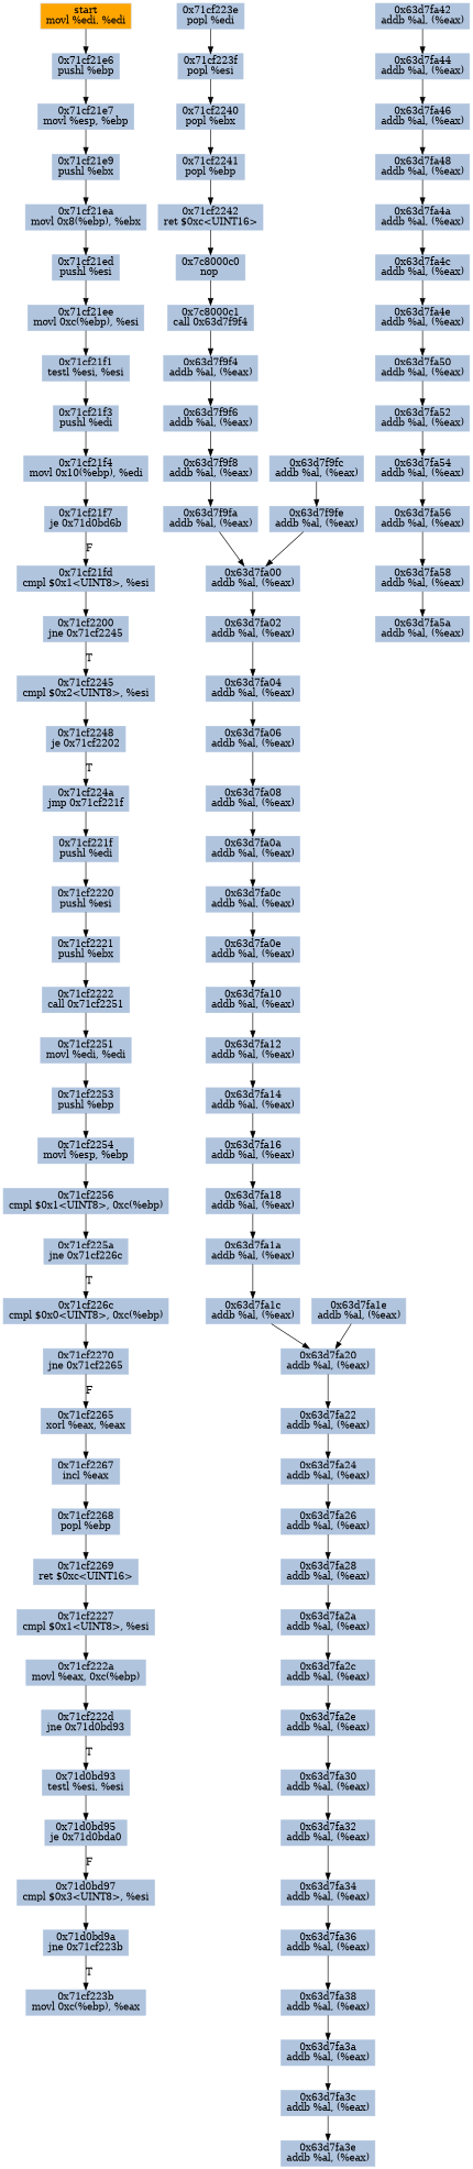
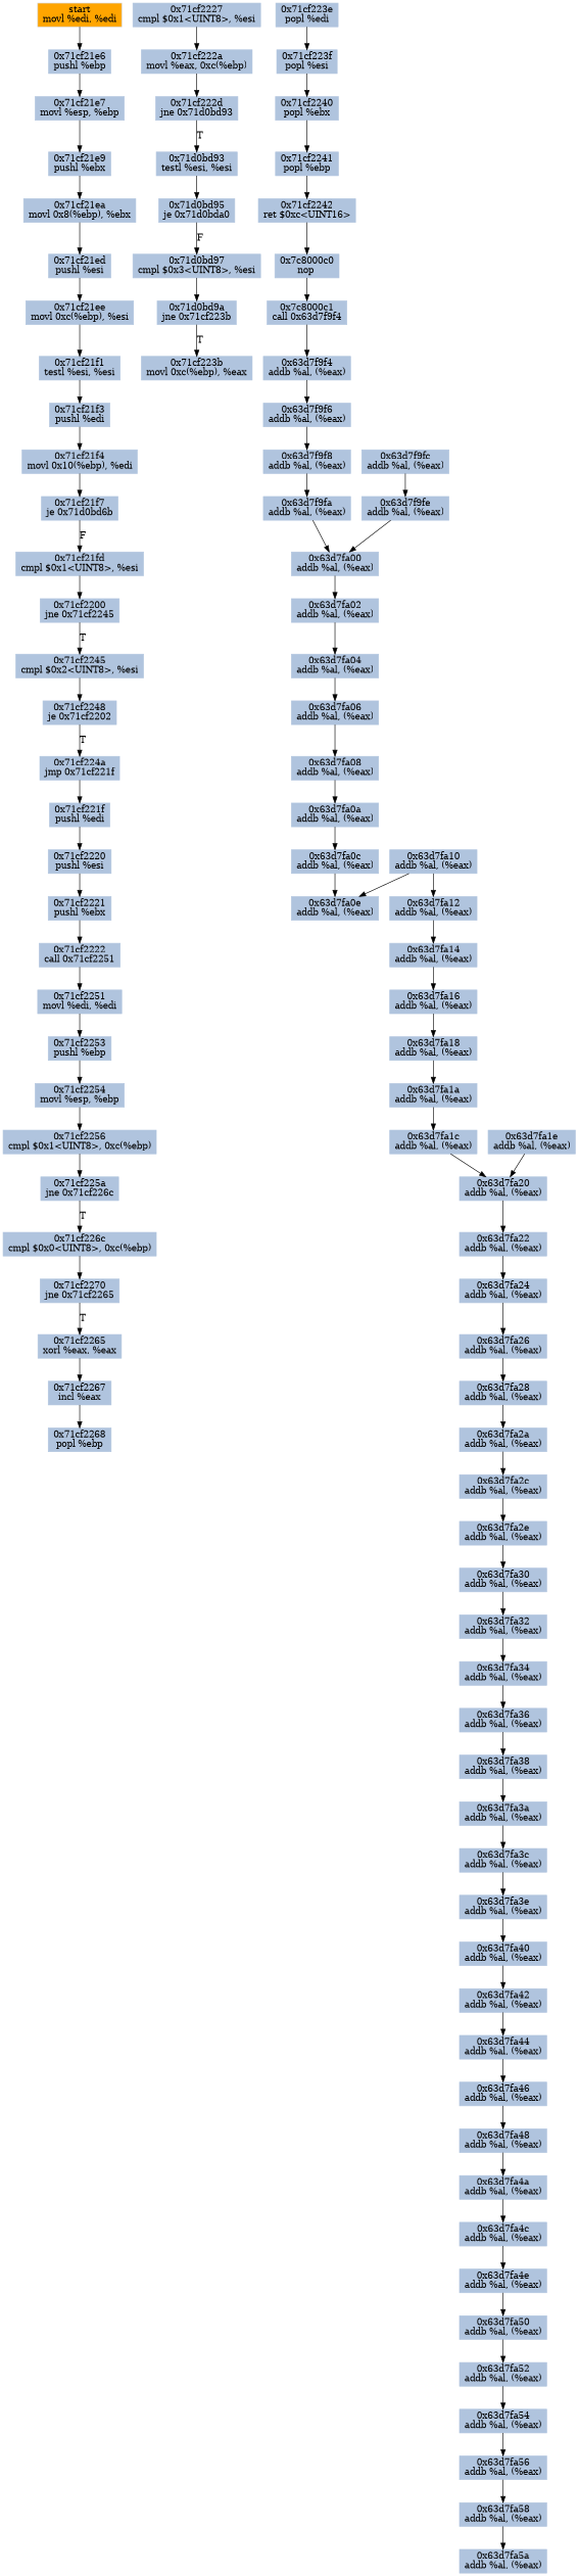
  digraph {
    node [color=lightsteelblue fillcolor=lightsteelblue shape=rectangle style=filled]
    edge [color="#000000"]
    n1 [color=lightgrey fillcolor=orange label="start\nmovl %edi, %edi"]
    n2 [label="0x71cf21e6\npushl %ebp"]
    n3 [label="0x71cf21e7\nmovl %esp, %ebp"]
    n4 [label="0x71cf21e9\npushl %ebx"]
    n5 [label="0x71cf21ea\nmovl 0x8(%ebp), %ebx"]
    n6 [label="0x71cf21ed\npushl %esi"]
    n7 [label="0x71cf21ee\nmovl 0xc(%ebp), %esi"]
    n8 [label="0x71cf21f1\ntestl %esi, %esi"]
    n9 [label="0x71cf21f3\npushl %edi"]
    n10 [label="0x71cf21f4\nmovl 0x10(%ebp), %edi"]
    n11 [label="0x71cf21f7\nje 0x71d0bd6b"]
    n12 [label="0x71cf21fd\ncmpl $0x1<UINT8>, %esi"]
    n13 [label="0x71cf2200\njne 0x71cf2245"]
    n14 [label="0x71cf2245\ncmpl $0x2<UINT8>, %esi"]
    n15 [label="0x71cf2248\nje 0x71cf2202"]
    n16 [label="0x71cf224a\njmp 0x71cf221f"]
    n17 [label="0x71cf221f\npushl %edi"]
    n18 [label="0x71cf2220\npushl %esi"]
    n19 [label="0x71cf2221\npushl %ebx"]
    n20 [label="0x71cf2222\ncall 0x71cf2251"]
    n21 [label="0x71cf2251\nmovl %edi, %edi"]
    n22 [label="0x71cf2253\npushl %ebp"]
    n23 [label="0x71cf2254\nmovl %esp, %ebp"]
    n24 [label="0x71cf2256\ncmpl $0x1<UINT8>, 0xc(%ebp)"]
    n25 [label="0x71cf225a\njne 0x71cf226c"]
    n26 [label="0x71cf226c\ncmpl $0x0<UINT8>, 0xc(%ebp)"]
    n27 [label="0x71cf2270\njne 0x71cf2265"]
    n28 [label="0x71cf2265\nxorl %eax, %eax"]
    n29 [label="0x71cf2267\nincl %eax"]
    n30 [label="0x71cf2268\npopl %ebp"]
-   n31 [label="0x71cf2269\nret $0xc<UINT16>"]
    n32 [label="0x71cf2227\ncmpl $0x1<UINT8>, %esi"]
    n33 [label="0x71cf222a\nmovl %eax, 0xc(%ebp)"]
    n34 [label="0x71cf222d\njne 0x71d0bd93"]
    n35 [label="0x71d0bd93\ntestl %esi, %esi"]
    n36 [label="0x71d0bd95\nje 0x71d0bda0"]
    n37 [label="0x71d0bd97\ncmpl $0x3<UINT8>, %esi"]
    n38 [label="0x71d0bd9a\njne 0x71cf223b"]
    n39 [label="0x71cf223b\nmovl 0xc(%ebp), %eax"]
    n40 [label="0x71cf223e\npopl %edi"]
    n41 [label="0x71cf223f\npopl %esi"]
    n42 [label="0x71cf2240\npopl %ebx"]
    n43 [label="0x71cf2241\npopl %ebp"]
    n44 [label="0x71cf2242\nret $0xc<UINT16>"]
    n45 [label="0x7c8000c0\nnop "]
    n46 [label="0x7c8000c1\ncall 0x63d7f9f4"]
    n47 [label="0x63d7f9f4\naddb %al, (%eax)"]
    n48 [label="0x63d7f9f6\naddb %al, (%eax)"]
    n49 [label="0x63d7f9f8\naddb %al, (%eax)"]
    n50 [label="0x63d7f9fa\naddb %al, (%eax)"]
    n51 [label="0x63d7fa00\naddb %al, (%eax)"]
    n52 [label="0x63d7f9fc\naddb %al, (%eax)"]
    n53 [label="0x63d7f9fe\naddb %al, (%eax)"]
    n54 [label="0x63d7fa02\naddb %al, (%eax)"]
    n55 [label="0x63d7fa04\naddb %al, (%eax)"]
    n56 [label="0x63d7fa06\naddb %al, (%eax)"]
    n57 [label="0x63d7fa08\naddb %al, (%eax)"]
    n58 [label="0x63d7fa0a\naddb %al, (%eax)"]
    n59 [label="0x63d7fa0c\naddb %al, (%eax)"]
    n60 [label="0x63d7fa0e\naddb %al, (%eax)"]
    n61 [label="0x63d7fa10\naddb %al, (%eax)"]
    n62 [label="0x63d7fa12\naddb %al, (%eax)"]
    n63 [label="0x63d7fa14\naddb %al, (%eax)"]
    n64 [label="0x63d7fa16\naddb %al, (%eax)"]
    n65 [label="0x63d7fa18\naddb %al, (%eax)"]
    n66 [label="0x63d7fa1a\naddb %al, (%eax)"]
    n67 [label="0x63d7fa1c\naddb %al, (%eax)"]
    n68 [label="0x63d7fa20\naddb %al, (%eax)"]
    n69 [label="0x63d7fa1e\naddb %al, (%eax)"]
    n70 [label="0x63d7fa22\naddb %al, (%eax)"]
    n71 [label="0x63d7fa24\naddb %al, (%eax)"]
    n72 [label="0x63d7fa26\naddb %al, (%eax)"]
    n73 [label="0x63d7fa28\naddb %al, (%eax)"]
    n74 [label="0x63d7fa2a\naddb %al, (%eax)"]
    n75 [label="0x63d7fa2c\naddb %al, (%eax)"]
    n76 [label="0x63d7fa2e\naddb %al, (%eax)"]
    n77 [label="0x63d7fa30\naddb %al, (%eax)"]
    n78 [label="0x63d7fa32\naddb %al, (%eax)"]
    n79 [label="0x63d7fa34\naddb %al, (%eax)"]
    n80 [label="0x63d7fa36\naddb %al, (%eax)"]
    n81 [label="0x63d7fa38\naddb %al, (%eax)"]
    n82 [label="0x63d7fa3a\naddb %al, (%eax)"]
    n83 [label="0x63d7fa3c\naddb %al, (%eax)"]
    n84 [label="0x63d7fa3e\naddb %al, (%eax)"]
+   n85 [label="0x63d7fa40\naddb %al, (%eax)"]
    n86 [label="0x63d7fa42\naddb %al, (%eax)"]
    n87 [label="0x63d7fa44\naddb %al, (%eax)"]
    n88 [label="0x63d7fa46\naddb %al, (%eax)"]
    n89 [label="0x63d7fa48\naddb %al, (%eax)"]
    n90 [label="0x63d7fa4a\naddb %al, (%eax)"]
    n91 [label="0x63d7fa4c\naddb %al, (%eax)"]
    n92 [label="0x63d7fa4e\naddb %al, (%eax)"]
    n93 [label="0x63d7fa50\naddb %al, (%eax)"]
    n94 [label="0x63d7fa52\naddb %al, (%eax)"]
    n95 [label="0x63d7fa54\naddb %al, (%eax)"]
    n96 [label="0x63d7fa56\naddb %al, (%eax)"]
    n97 [label="0x63d7fa58\naddb %al, (%eax)"]
    n98 [label="0x63d7fa5a\naddb %al, (%eax)"]
    n1 -> n2
    n2 -> n3
    n3 -> n4
    n4 -> n5
    n5 -> n6
    n6 -> n7
    n7 -> n8
    n8 -> n9
    n9 -> n10
    n10 -> n11
    n11 -> n12 [label=F]
    n12 -> n13
    n13 -> n14 [label=T]
    n14 -> n15
    n15 -> n16 [label=T]
    n16 -> n17
    n17 -> n18
    n18 -> n19
    n19 -> n20
    n20 -> n21
    n21 -> n22
    n22 -> n23
    n23 -> n24
    n24 -> n25
    n25 -> n26 [label=T]
    n26 -> n27
-   n27 -> n28 [label=F]
+   n27 -> n28 [label=T]
    n28 -> n29
    n29 -> n30
-   n30 -> n31
-   n31 -> n32
    n32 -> n33
    n33 -> n34
    n34 -> n35 [label=T]
    n35 -> n36
    n36 -> n37 [label=F]
    n37 -> n38
    n38 -> n39 [label=T]
    n40 -> n41
    n41 -> n42
    n42 -> n43
    n43 -> n44
    n44 -> n45
    n45 -> n46
    n46 -> n47
    n47 -> n48
    n48 -> n49
    n49 -> n50
    n50 -> n51
    n51 -> n54
    n52 -> n53
    n53 -> n51
    n54 -> n55
    n55 -> n56
    n56 -> n57
    n57 -> n58
    n58 -> n59
    n59 -> n60
-   n60 -> n61
+   n61 -> n60
    n61 -> n62
    n62 -> n63
    n63 -> n64
    n64 -> n65
    n65 -> n66
    n66 -> n67
    n67 -> n68
    n68 -> n70
    n69 -> n68
    n70 -> n71
    n71 -> n72
    n72 -> n73
    n73 -> n74
    n74 -> n75
    n75 -> n76
    n76 -> n77
    n77 -> n78
    n78 -> n79
    n79 -> n80
    n80 -> n81
    n81 -> n82
    n82 -> n83
    n83 -> n84
+   n84 -> n85
+   n85 -> n86
    n86 -> n87
    n87 -> n88
    n88 -> n89
    n89 -> n90
    n90 -> n91
    n91 -> n92
    n92 -> n93
    n93 -> n94
    n94 -> n95
    n95 -> n96
    n96 -> n97
    n97 -> n98
  }
